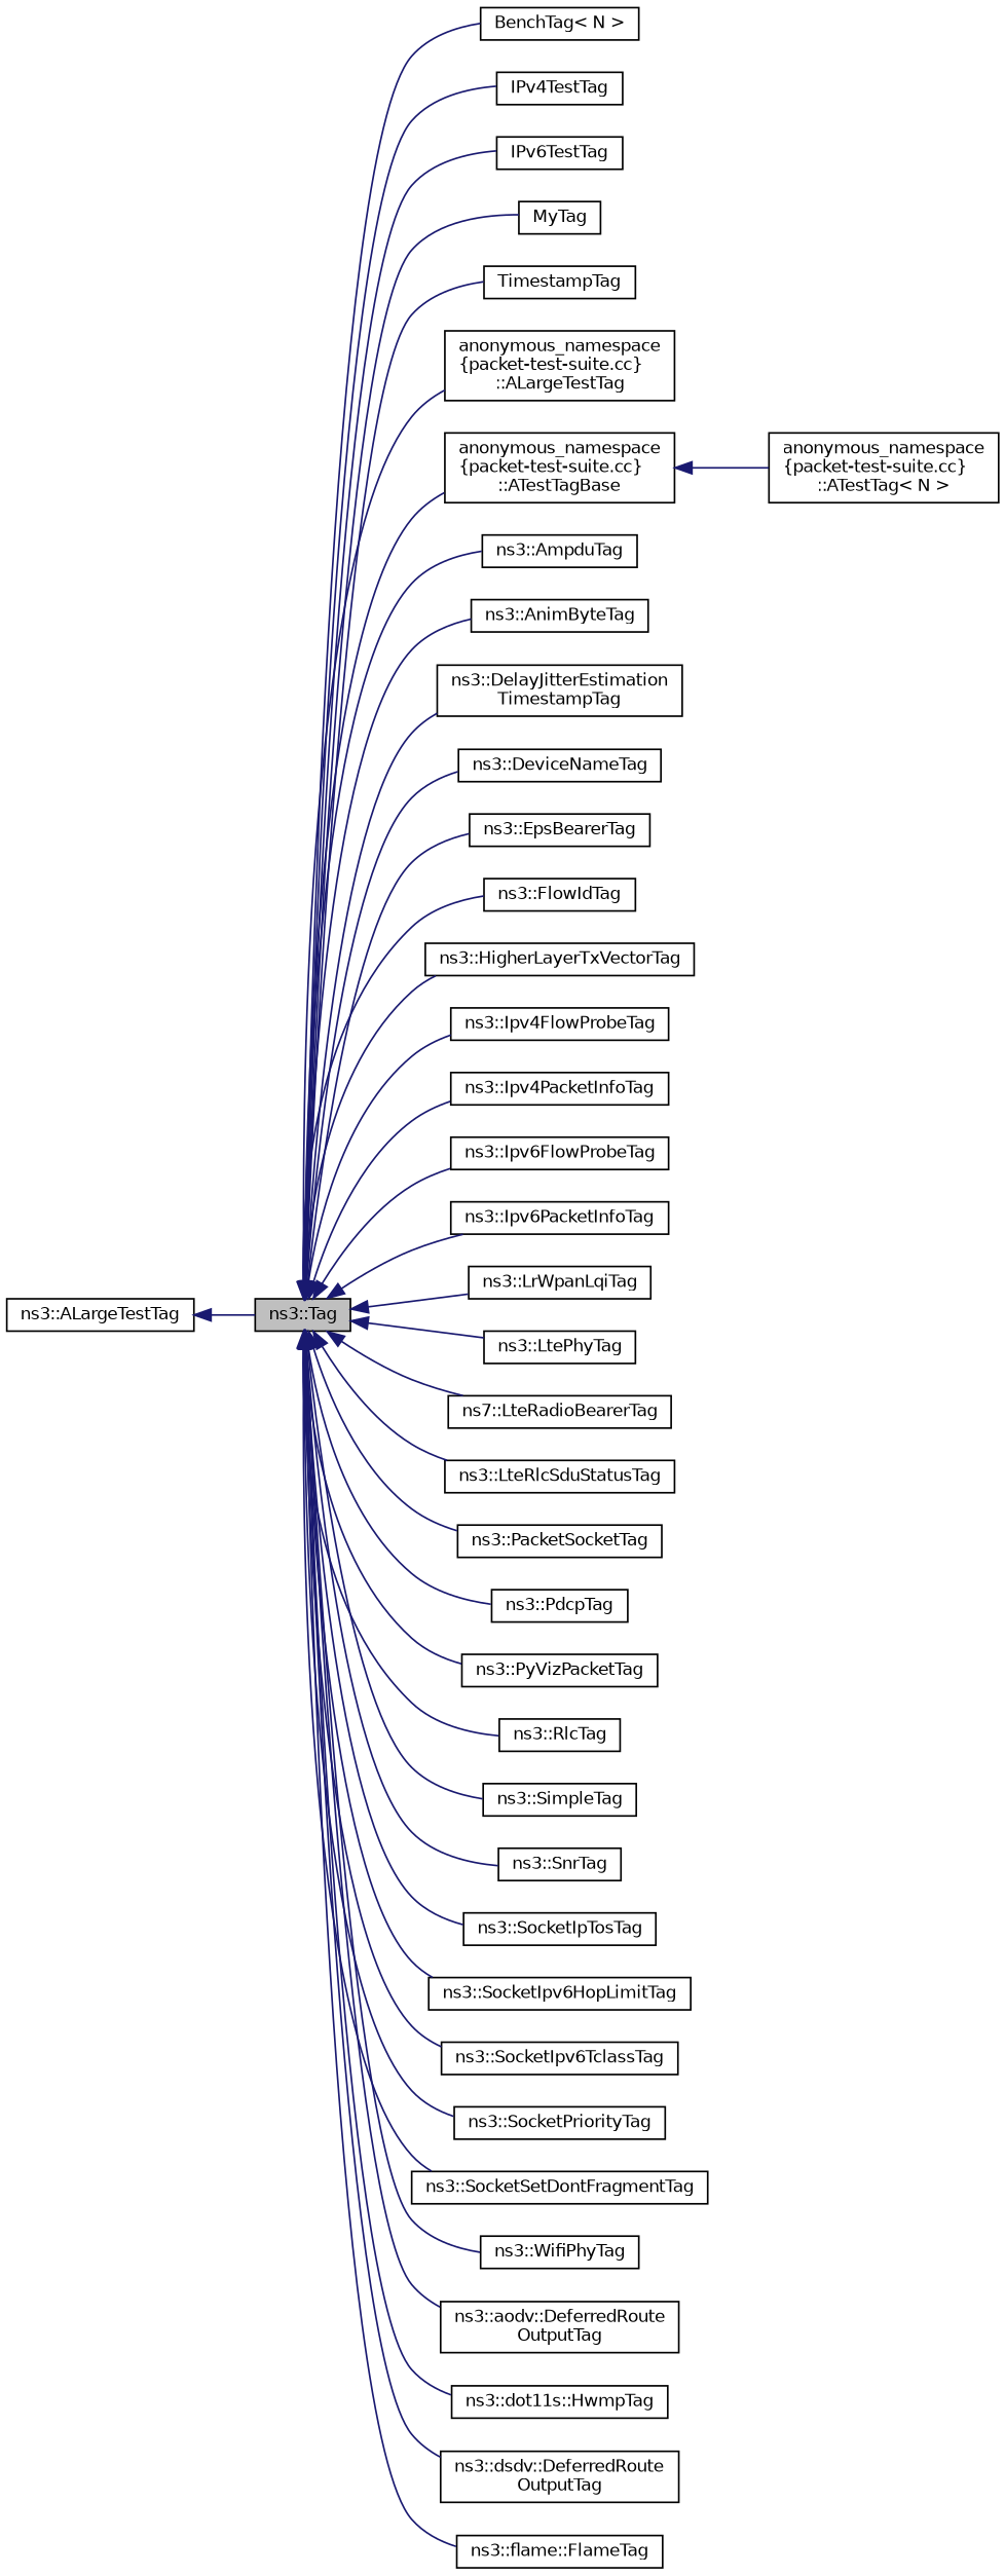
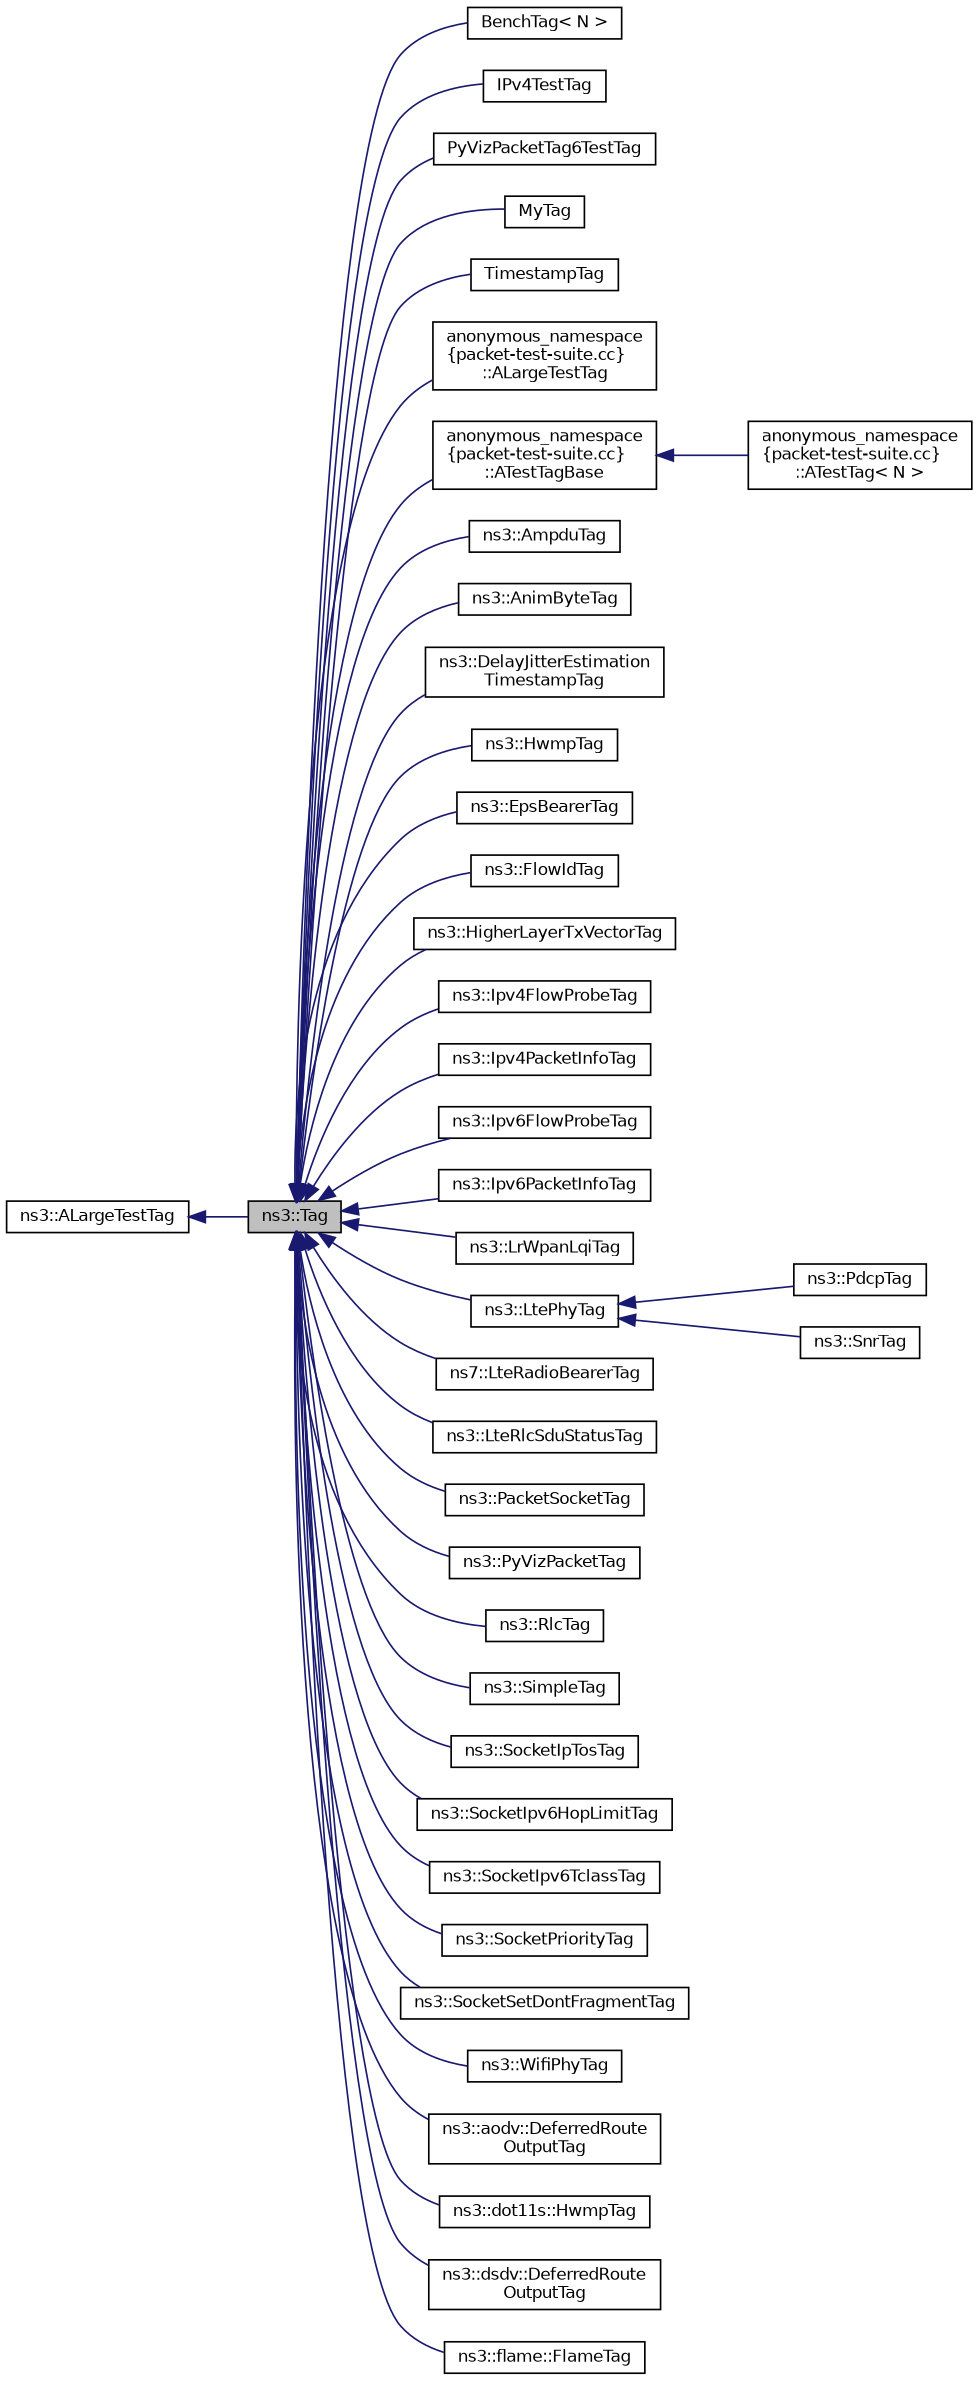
  digraph {
    rankdir=LR
    node [color=black fillcolor=white fontname=Helvetica fontsize=10 shape=record style=filled]
    edge [color=midnightblue dir=back fontname=Helvetica fontsize=10 labelfontname=Helvetica labelfontsize=10 style=solid]
    n1 [fillcolor=grey75 fontcolor=black height=0.2 label="ns3::Tag" width=0.4]
    n2 [height=0.2 label="BenchTag\< N \>" width=0.4]
    n3 [height=0.2 label=IPv4TestTag width=0.4]
-   n4 [height=0.2 label=IPv6TestTag width=0.4]
+   n4 [height=0.2 label=PyVizPacketTag6TestTag width=0.4]
    n5 [height=0.2 label=MyTag width=0.4]
    n6 [height=0.2 label=TimestampTag width=0.4]
    n7 [height=0.2 label="anonymous_namespace\l\{packet-test-suite.cc\}\l::ALargeTestTag" width=0.4]
    n8 [height=0.2 label="anonymous_namespace\l\{packet-test-suite.cc\}\l::ATestTagBase" width=0.4]
    n9 [height=0.2 label="ns3::AmpduTag" width=0.4]
    n10 [height=0.2 label="ns3::AnimByteTag" width=0.4]
    n11 [height=0.2 label="ns3::DelayJitterEstimation\lTimestampTag" width=0.4]
-   n12 [height=0.2 label="ns3::DeviceNameTag" width=0.4]
+   n12 [height=0.2 label="ns3::HwmpTag" width=0.4]
    n13 [height=0.2 label="ns3::EpsBearerTag" width=0.4]
    n14 [height=0.2 label="ns3::FlowIdTag" width=0.4]
    n15 [height=0.2 label="ns3::HigherLayerTxVectorTag" width=0.4]
    n16 [height=0.2 label="ns3::Ipv4FlowProbeTag" width=0.4]
    n17 [height=0.2 label="ns3::Ipv4PacketInfoTag" width=0.4]
    n18 [height=0.2 label="ns3::Ipv6FlowProbeTag" width=0.4]
    n19 [height=0.2 label="ns3::Ipv6PacketInfoTag" width=0.4]
    n20 [height=0.2 label="ns3::LrWpanLqiTag" width=0.4]
    n21 [height=0.2 label="ns3::LtePhyTag" width=0.4]
    n22 [height=0.2 label="ns7::LteRadioBearerTag" width=0.4]
    n23 [height=0.2 label="ns3::LteRlcSduStatusTag" width=0.4]
    n24 [height=0.2 label="ns3::PacketSocketTag" width=0.4]
    n25 [height=0.2 label="ns3::PdcpTag" width=0.4]
    n26 [height=0.2 label="ns3::PyVizPacketTag" width=0.4]
    n27 [height=0.2 label="ns3::RlcTag" width=0.4]
    n28 [height=0.2 label="ns3::SimpleTag" width=0.4]
    n29 [height=0.2 label="ns3::SnrTag" width=0.4]
    n30 [height=0.2 label="ns3::SocketIpTosTag" width=0.4]
    n31 [height=0.2 label="ns3::SocketIpv6HopLimitTag" width=0.4]
    n32 [height=0.2 label="ns3::SocketIpv6TclassTag" width=0.4]
    n33 [height=0.2 label="ns3::SocketPriorityTag" width=0.4]
    n34 [height=0.2 label="ns3::SocketSetDontFragmentTag" width=0.4]
    n35 [height=0.2 label="ns3::WifiPhyTag" width=0.4]
    n36 [height=0.2 label="ns3::aodv::DeferredRoute\lOutputTag" width=0.4]
    n37 [height=0.2 label="ns3::dot11s::HwmpTag" width=0.4]
    n38 [height=0.2 label="ns3::dsdv::DeferredRoute\lOutputTag" width=0.4]
    n39 [height=0.2 label="ns3::flame::FlameTag" width=0.4]
    n40 [height=0.2 label="anonymous_namespace\l\{packet-test-suite.cc\}\l::ATestTag\< N \>" width=0.4]
    n41 [height=0.2 label="ns3::ALargeTestTag" width=0.4]
    n1 -> n2
    n1 -> n3
    n1 -> n4
    n1 -> n5
    n1 -> n6
    n1 -> n7
    n1 -> n8
    n1 -> n9
    n1 -> n10
    n1 -> n11
    n1 -> n12
    n1 -> n13
    n1 -> n14
    n1 -> n15
    n1 -> n16
    n1 -> n17
    n1 -> n18
    n1 -> n19
    n1 -> n20
    n1 -> n21
    n1 -> n22
    n1 -> n23
    n1 -> n24
-   n1 -> n25
+   n21 -> n25
    n1 -> n26
    n1 -> n27
    n1 -> n28
-   n1 -> n29
+   n21 -> n29
    n1 -> n30
    n1 -> n31
    n1 -> n32
    n1 -> n33
    n1 -> n34
    n1 -> n35
    n1 -> n36
    n1 -> n37
    n1 -> n38
    n1 -> n39
    n8 -> n40
    n41 -> n1
  }
